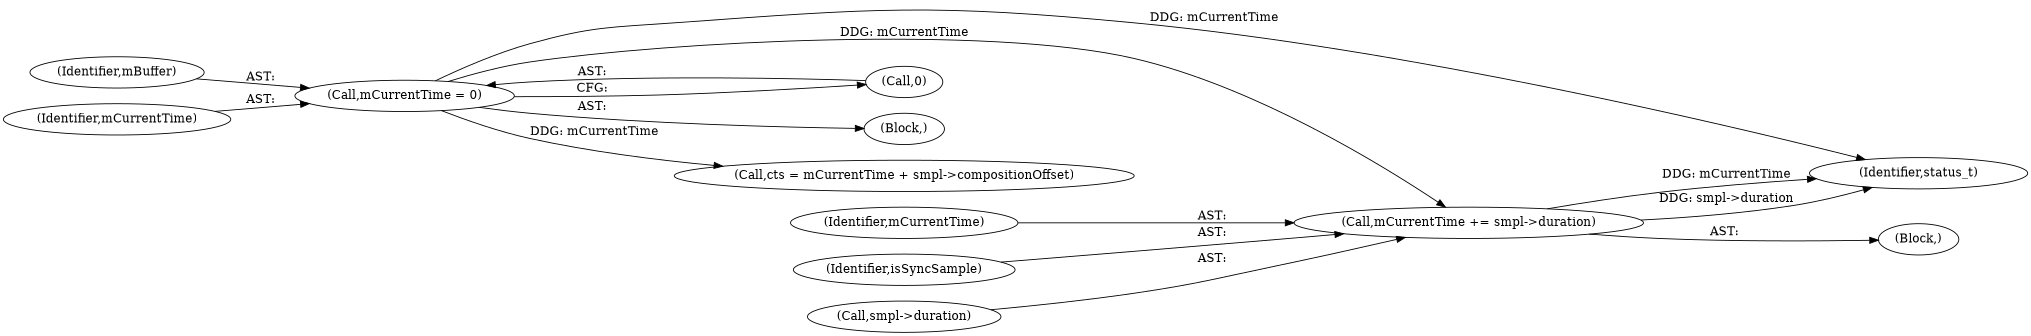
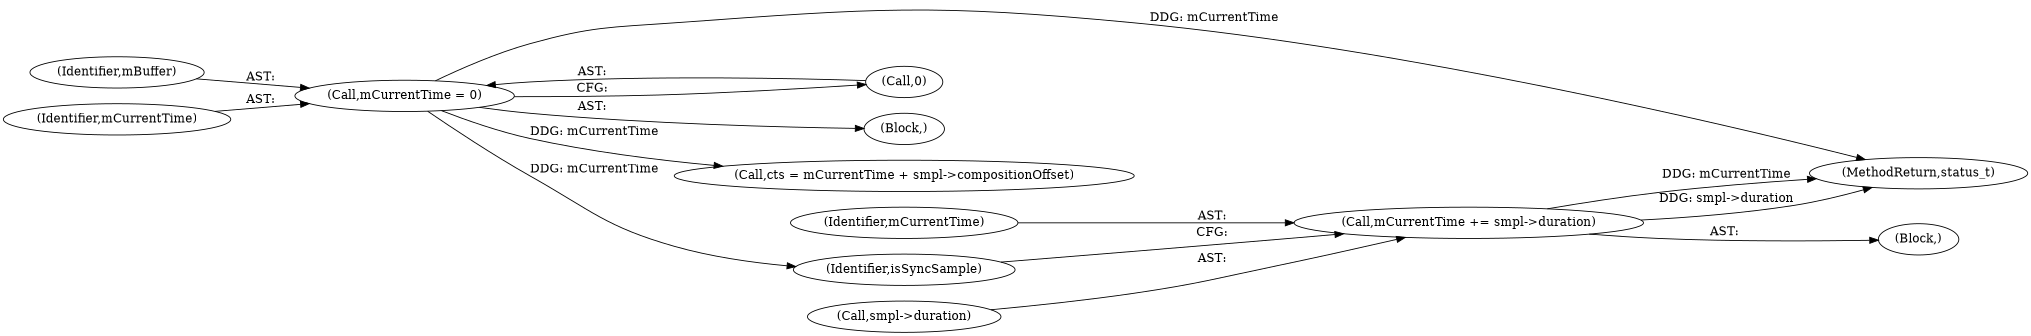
  digraph {
    rankdir=LR
    n1 [label="(Call,mCurrentTime += smpl->duration)"]
-   n2 [label="(Identifier,status_t)"]
+   n2 [label="(MethodReturn,status_t)"]
    n3 [label="(Block,)"]
    n4 [label="(Call,smpl->duration)"]
    n5 [label="(Call,mCurrentTime = 0)"]
    n6 [label="(Call,0)"]
    n7 [label="(Block,)"]
    n8 [label="(Call,cts = mCurrentTime + smpl->compositionOffset)"]
    n9 [label="(Identifier,mBuffer)"]
    n10 [label="(Identifier,mCurrentTime)"]
    n11 [label="(Identifier,isSyncSample)"]
    n12 [label="(Identifier,mCurrentTime)"]
    n1 -> n2 [label="DDG: smpl->duration"]
    n1 -> n2 [label="DDG: mCurrentTime"]
    n1 -> n3 [label="AST: "]
    n4 -> n1 [label="AST: "]
-   n5 -> n1 [label="DDG: mCurrentTime"]
+   n5 -> n11 [label="DDG: mCurrentTime"]
    n5 -> n2 [label="DDG: mCurrentTime"]
    n5 -> n6 [label="CFG: "]
    n5 -> n7 [label="AST: "]
    n5 -> n8 [label="DDG: mCurrentTime"]
    n6 -> n5 [label="AST: "]
    n9 -> n5 [label="AST: "]
    n10 -> n5 [label="AST: "]
-   n11 -> n1 [label="AST: "]
+   n11 -> n1 [label="CFG: "]
    n12 -> n1 [label="AST: "]
  }
